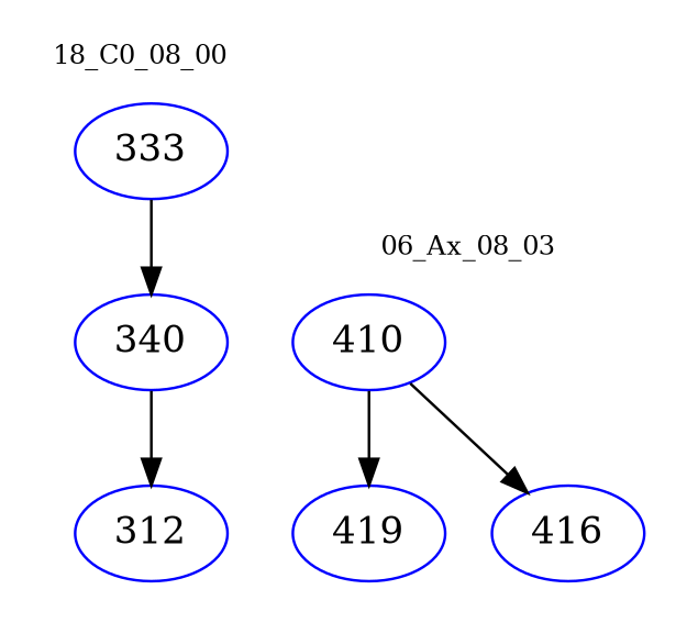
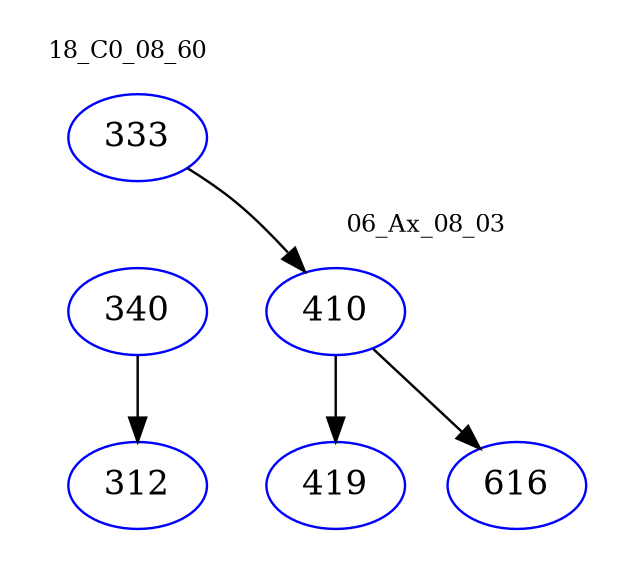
  digraph {
    node [color=blue]
    edge [color=black]
    n1 [label=410]
    n2 [label=419]
-   n3 [label=416]
+   n3 [label=616]
    n4 [label=333]
    n5 [label=312]
    n6 [label=340]
    subgraph cluster_1 {
      color=white
      fontsize=10
      label="06_Ax_08_03"
      n1
      n2
      n3
    }
    subgraph cluster_2 {
      color=white
      fontsize=10
-     label="18_C0_08_00"
+     label="18_C0_08_60"
      n4
      n5
      n6
    }
    n1 -> n2
    n1 -> n3
-   n4 -> n6
+   n4 -> n1
    n6 -> n5
  }
